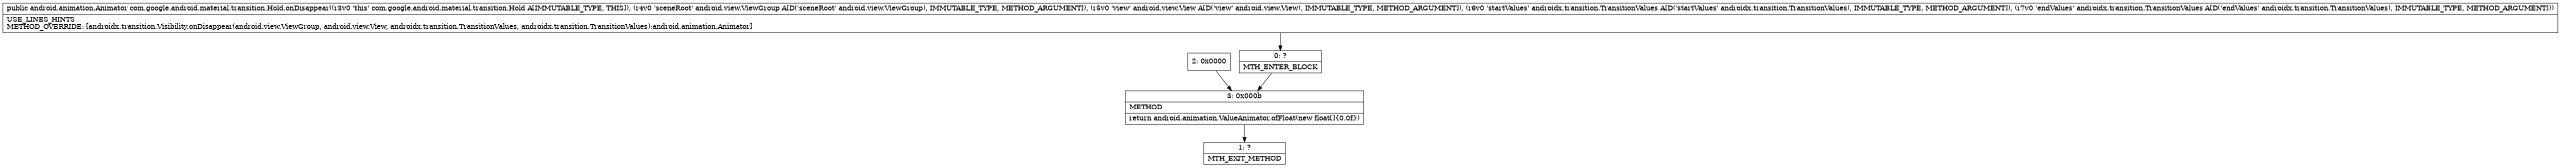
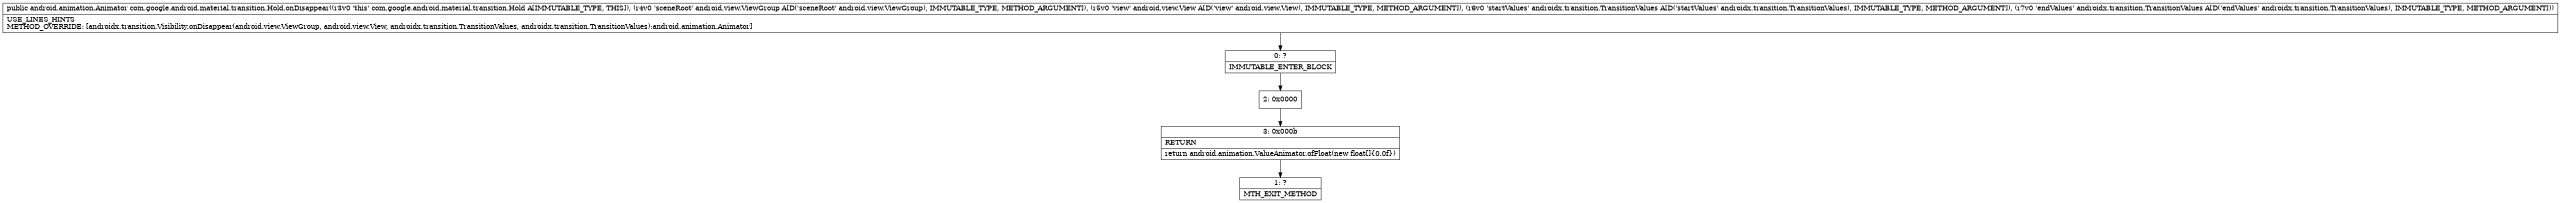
  digraph {
    node [shape=record]
-   n1 [label="{0\:\ ?|MTH_ENTER_BLOCK\l}"]
+   n1 [label="{0\:\ ?|IMMUTABLE_ENTER_BLOCK\l}"]
    n2 [label="{2\:\ 0x0000}"]
-   n3 [label="{3\:\ 0x000b|METHOD\l|return android.animation.ValueAnimator.ofFloat(new float[]\{0.0f\})\l}"]
+   n3 [label="{3\:\ 0x000b|RETURN\l|return android.animation.ValueAnimator.ofFloat(new float[]\{0.0f\})\l}"]
    n4 [label="{1\:\ ?|MTH_EXIT_METHOD\l}"]
    n5 [label="{public android.animation.Animator com.google.android.material.transition.Hold.onDisappear((r3v0 'this' com.google.android.material.transition.Hold A[IMMUTABLE_TYPE, THIS]), (r4v0 'sceneRoot' android.view.ViewGroup A[D('sceneRoot' android.view.ViewGroup), IMMUTABLE_TYPE, METHOD_ARGUMENT]), (r5v0 'view' android.view.View A[D('view' android.view.View), IMMUTABLE_TYPE, METHOD_ARGUMENT]), (r6v0 'startValues' androidx.transition.TransitionValues A[D('startValues' androidx.transition.TransitionValues), IMMUTABLE_TYPE, METHOD_ARGUMENT]), (r7v0 'endValues' androidx.transition.TransitionValues A[D('endValues' androidx.transition.TransitionValues), IMMUTABLE_TYPE, METHOD_ARGUMENT]))  | USE_LINES_HINTS\lMETHOD_OVERRIDE: [androidx.transition.Visibility.onDisappear(android.view.ViewGroup, android.view.View, androidx.transition.TransitionValues, androidx.transition.TransitionValues):android.animation.Animator]\l}"]
-   n1 -> n3
+   n1 -> n2
    n2 -> n3
    n3 -> n4
    n5 -> n1
  }
